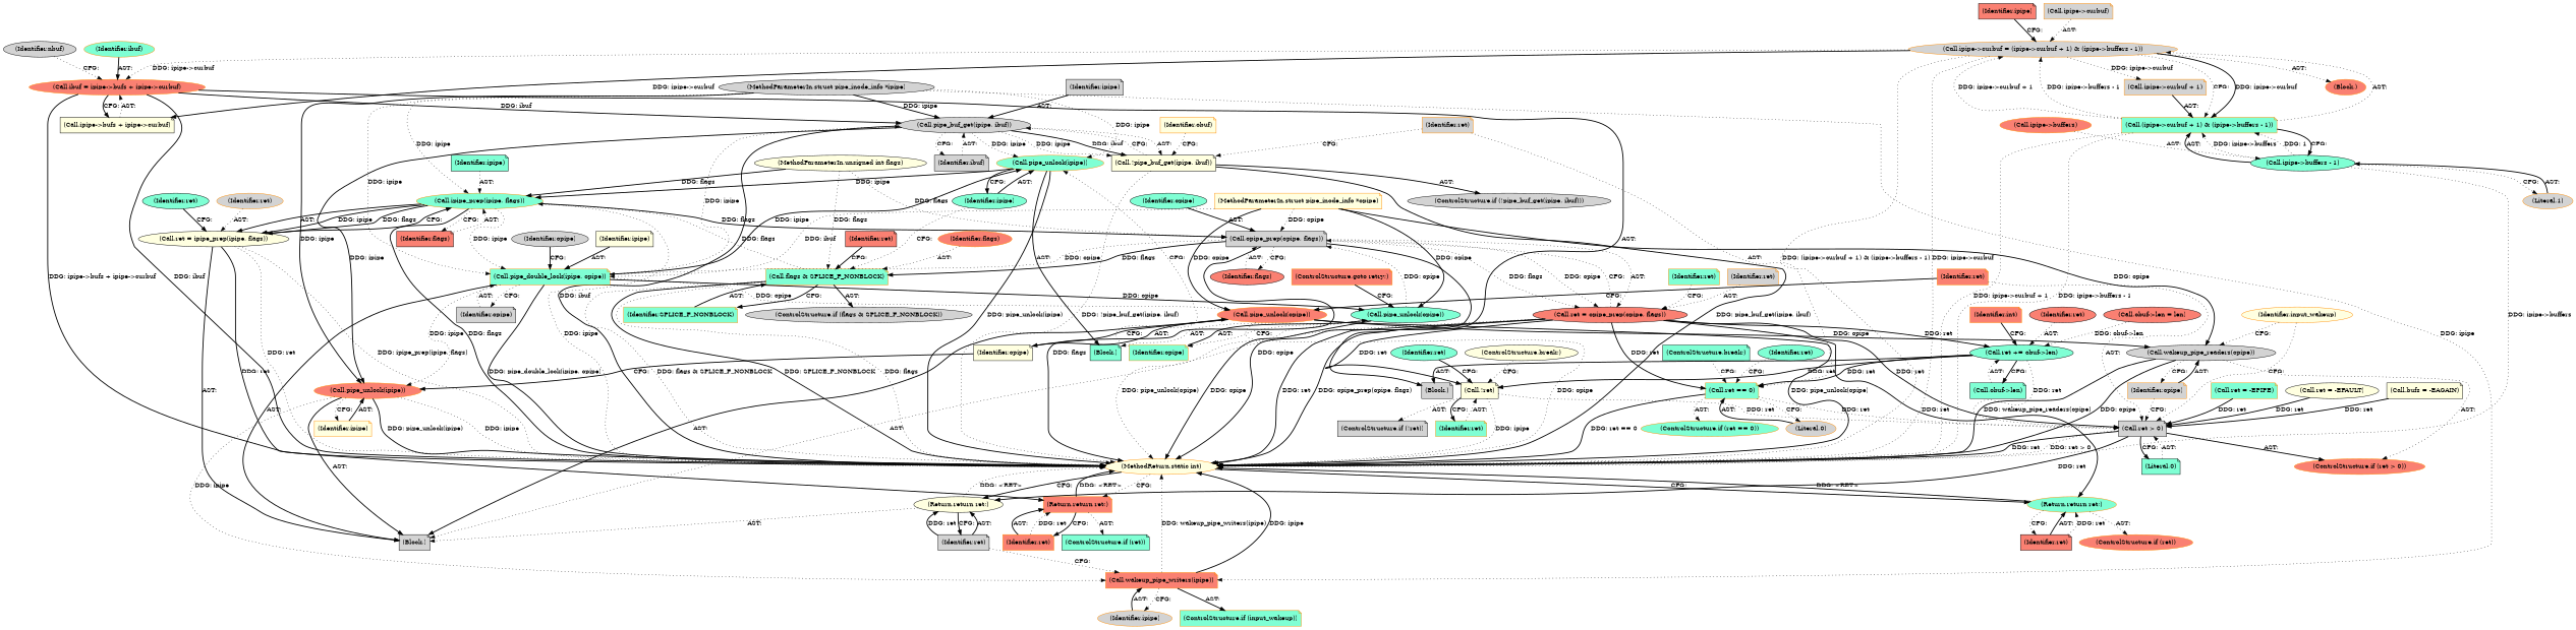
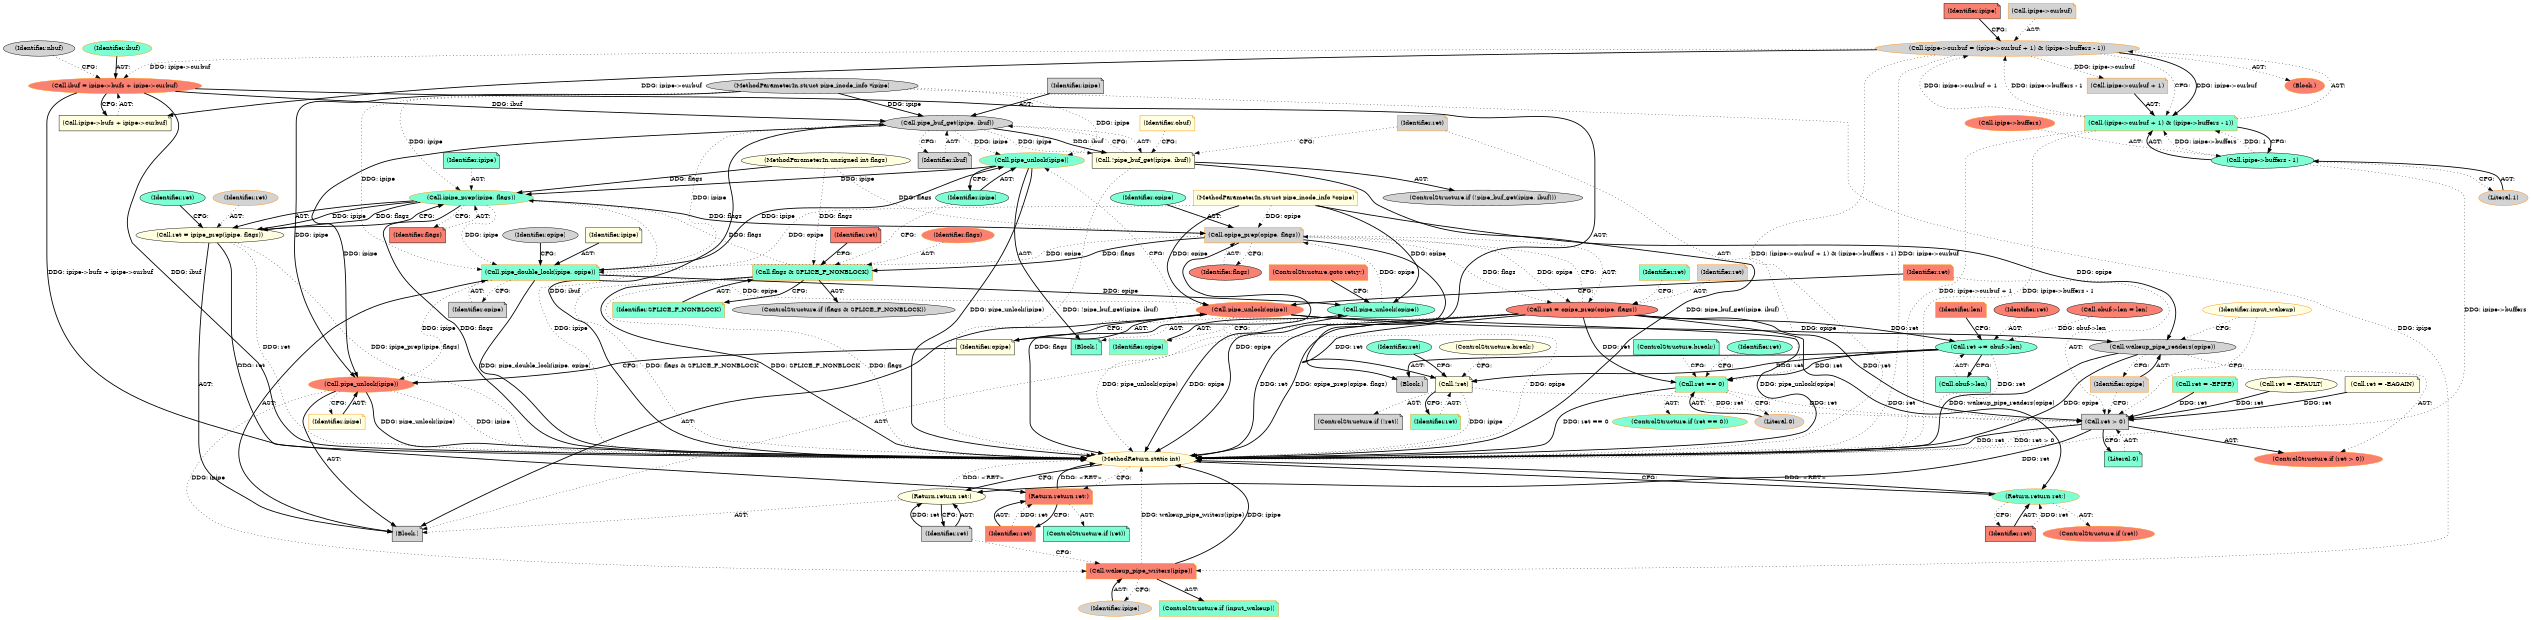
  digraph {
    node [color=black fillcolor=aquamarine shape=note style=filled]
    edge [style=dotted]
    n1 [color=darkorange fillcolor=salmon label="(Call,ibuf = ipipe->bufs + ipipe->curbuf)" shape=ellipse]
    n2 [fillcolor=lightgrey label="(Call,pipe_buf_get(ipipe, ibuf))" shape=ellipse]
    n3 [fillcolor=lightyellow label="(Call,ipipe->bufs + ipipe->curbuf)"]
    n4 [fillcolor=lightgrey label="(Block,)"]
    n5 [color=darkorange fillcolor=lightyellow label="(MethodReturn,static int)" shape=ellipse]
    n6 [color=darkorange label="(Call,pipe_unlock(ipipe))" shape=ellipse]
    n7 [color=darkorange fillcolor=salmon label="(Call,pipe_unlock(ipipe))" shape=ellipse]
    n8 [fillcolor=lightyellow label="(Call,!pipe_buf_get(ipipe, ibuf))"]
    n9 [fillcolor=lightgrey label="(Identifier,ibuf)"]
    n10 [color=darkorange fillcolor=salmon label="(Return,return ret;)"]
    n11 [color=darkorange label="(Return,return ret;)" shape=ellipse]
    n12 [fillcolor=lightyellow label="(Return,return ret;)" shape=ellipse]
    n13 [color=darkorange fillcolor=lightgrey label="(Call,ipipe->curbuf = (ipipe->curbuf + 1) & (ipipe->buffers - 1))" shape=ellipse]
    n14 [color=darkorange label="(Call,(ipipe->curbuf + 1) & (ipipe->buffers - 1))"]
    n15 [color=darkorange fillcolor=salmon label="(Block,)" shape=ellipse]
    n16 [color=darkorange fillcolor=lightgrey label="(Call,ipipe->curbuf + 1)"]
    n17 [label="(Call,ipipe->buffers - 1)" shape=ellipse]
    n18 [color=darkorange fillcolor=lightgrey label="(Literal,1)" shape=ellipse]
    n19 [color=darkorange label="(Call,ipipe_prep(ipipe, flags))" shape=ellipse]
    n20 [label="(Block,)"]
    n21 [label="(Identifier,ipipe)" shape=ellipse]
    n22 [fillcolor=lightgrey label="(Block,)"]
    n23 [color=darkorange fillcolor=salmon label="(Call,wakeup_pipe_writers(ipipe))"]
    n24 [color=darkorange fillcolor=lightyellow label="(Identifier,ipipe)"]
    n25 [fillcolor=lightgrey label="(ControlStructure,if (!pipe_buf_get(ipipe, ibuf)))" shape=ellipse]
    n26 [fillcolor=lightyellow label="(Call,ret = ipipe_prep(ipipe, flags))" shape=ellipse]
-   n27 [fillcolor=lightgrey label="(Call,opipe_prep(opipe, flags))"]
+   n27 [color=darkorange fillcolor=lightgrey label="(Call,opipe_prep(opipe, flags))"]
    n28 [color=darkorange label="(Call,pipe_double_lock(ipipe, opipe))"]
    n29 [fillcolor=salmon label="(Identifier,flags)"]
    n30 [color=darkorange label="(Call,flags & SPLICE_F_NONBLOCK)"]
    n31 [fillcolor=salmon label="(Call,ret = opipe_prep(opipe, flags))" shape=ellipse]
    n32 [fillcolor=salmon label="(Identifier,flags)" shape=ellipse]
    n33 [label="(Call,pipe_unlock(opipe))" shape=ellipse]
    n34 [color=darkorange fillcolor=salmon label="(Call,pipe_unlock(opipe))" shape=ellipse]
    n35 [fillcolor=lightgrey label="(Identifier,opipe)"]
    n36 [color=darkorange fillcolor=salmon label="(Identifier,ret)"]
    n37 [label="(ControlStructure,if (ret))"]
    n38 [fillcolor=lightyellow label="(Call,!ret)"]
    n39 [fillcolor=lightgrey label="(Call,ret > 0)"]
    n40 [color=darkorange label="(Call,ret == 0)"]
    n41 [label="(Call,ret += obuf->len)" shape=ellipse]
    n42 [fillcolor=lightgrey label="(ControlStructure,if (flags & SPLICE_F_NONBLOCK))" shape=ellipse]
    n43 [color=darkorange label="(Identifier,SPLICE_F_NONBLOCK)"]
    n44 [fillcolor=salmon label="(Identifier,ret)"]
    n45 [color=darkorange fillcolor=salmon label="(ControlStructure,if (ret))" shape=ellipse]
    n46 [fillcolor=lightgrey label="(ControlStructure,if (!ret))"]
    n47 [color=darkorange label="(Identifier,ret)"]
    n48 [color=darkorange fillcolor=salmon label="(ControlStructure,if (ret > 0))" shape=ellipse]
    n49 [label="(Literal,0)"]
    n50 [color=darkorange fillcolor=lightgrey label="(Literal,0)" shape=ellipse]
    n51 [color=darkorange label="(ControlStructure,if (ret == 0))" shape=ellipse]
    n52 [label="(Call,obuf->len)"]
    n53 [fillcolor=lightgrey label="(Identifier,ret)"]
    n54 [color=darkorange label="(Identifier,opipe)"]
    n55 [fillcolor=lightgrey label="(Call,wakeup_pipe_readers(opipe))" shape=ellipse]
    n56 [fillcolor=lightyellow label="(Identifier,opipe)"]
    n57 [color=darkorange fillcolor=lightgrey label="(Identifier,ipipe)" shape=ellipse]
    n58 [color=darkorange label="(ControlStructure,if (input_wakeup))"]
    n59 [color=darkorange fillcolor=lightgrey label="(Identifier,opipe)"]
    n60 [color=darkorange fillcolor=salmon label="(ControlStructure,goto retry;)"]
    n61 [color=darkorange fillcolor=salmon label="(Call,ipipe->buffers)" shape=ellipse]
    n62 [color=darkorange fillcolor=lightgrey label="(Identifier,ret)"]
    n63 [color=darkorange fillcolor=lightgrey label="(Identifier,ret)"]
    n64 [fillcolor=lightgrey label="(Identifier,opipe)" shape=ellipse]
    n65 [color=darkorange label="(Call,ret = -EPIPE)"]
    n66 [color=darkorange fillcolor=salmon label="(Identifier,flags)" shape=ellipse]
    n67 [color=darkorange fillcolor=lightyellow label="(Identifier,input_wakeup)" shape=ellipse]
    n68 [fillcolor=salmon label="(Identifier,ret)"]
    n69 [color=darkorange label="(Identifier,ret)"]
    n70 [label="(Identifier,ret)" shape=ellipse]
    n71 [fillcolor=lightyellow label="(Identifier,ipipe)"]
    n72 [label="(Identifier,ret)" shape=ellipse]
    n73 [label="(ControlStructure,break;)"]
    n74 [fillcolor=salmon label="(Identifier,ipipe)"]
    n75 [color=darkorange fillcolor=lightyellow label="(MethodParameterIn,struct pipe_inode_info *opipe)"]
    n76 [fillcolor=lightyellow label="(Call,ret = -EFAULT)" shape=ellipse]
    n77 [color=darkorange fillcolor=salmon label="(Identifier,ret)"]
    n78 [label="(Identifier,ipipe)"]
    n79 [fillcolor=lightyellow label="(MethodParameterIn,unsigned int flags)" shape=ellipse]
-   n80 [color=darkorange fillcolor=salmon label="(Identifier,int)"]
-   n81 [fillcolor=lightyellow label="(Call,bufs = -EAGAIN)"]
+   n80 [color=darkorange fillcolor=salmon label="(Identifier,len)"]
+   n81 [fillcolor=lightyellow label="(Call,ret = -EAGAIN)"]
    n82 [color=darkorange label="(Identifier,ibuf)" shape=ellipse]
    n83 [fillcolor=salmon label="(Identifier,ret)" shape=ellipse]
    n84 [color=darkorange fillcolor=lightgrey label="(Call,ipipe->curbuf)"]
    n85 [fillcolor=salmon label="(Call,obuf->len = len)" shape=ellipse]
    n86 [color=darkorange fillcolor=lightgrey label="(Identifier,ret)" shape=ellipse]
    n87 [fillcolor=lightgrey label="(Identifier,nbuf)" shape=ellipse]
    n88 [color=darkorange fillcolor=lightyellow label="(Identifier,obuf)"]
    n89 [fillcolor=lightyellow label="(ControlStructure,break;)" shape=ellipse]
    n90 [fillcolor=lightgrey label="(Identifier,ipipe)"]
    n91 [fillcolor=lightgrey label="(MethodParameterIn,struct pipe_inode_info *ipipe)" shape=ellipse]
    n92 [label="(Identifier,opipe)" shape=ellipse]
    n93 [label="(Identifier,ret)" shape=ellipse]
    n1 -> n2 [label="DDG: ibuf" style=bold]
    n1 -> n3 [label="CFG: " style=bold]
    n1 -> n4 [label="AST: " style=bold]
    n1 -> n5 [label="DDG: ipipe->bufs + ipipe->curbuf" style=bold]
    n1 -> n5 [label="DDG: ibuf" style=bold]
    n2 -> n5 [label="DDG: ibuf" style=bold]
    n2 -> n6 [label="DDG: ipipe"]
    n2 -> n7 [label="DDG: ipipe" style=bold]
    n2 -> n8 [label="AST: "]
    n2 -> n8 [label="DDG: ipipe"]
    n2 -> n8 [label="DDG: ibuf" style=bold]
    n2 -> n9 [label="CFG: "]
    n3 -> n1 [label="AST: "]
    n5 -> n10 [label="CFG: "]
    n5 -> n11 [label="CFG: " style=bold]
    n5 -> n12 [label="CFG: " style=bold]
    n6 -> n5 [label="DDG: pipe_unlock(ipipe)" style=bold]
    n6 -> n19 [label="DDG: ipipe" style=bold]
    n6 -> n20 [label="AST: " style=bold]
    n6 -> n21 [label="CFG: " style=bold]
    n7 -> n5 [label="DDG: ipipe"]
    n7 -> n5 [label="DDG: pipe_unlock(ipipe)" style=bold]
    n7 -> n22 [label="AST: " style=bold]
    n7 -> n23 [label="DDG: ipipe"]
    n7 -> n24 [label="CFG: "]
    n8 -> n2 [label="CFG: "]
    n8 -> n5 [label="DDG: !pipe_buf_get(ipipe, ibuf)"]
    n8 -> n5 [label="DDG: pipe_buf_get(ipipe, ibuf)" style=bold]
    n8 -> n25 [label="AST: " style=bold]
    n9 -> n2 [label="AST: "]
    n10 -> n5 [label="DDG: <RET>" style=bold]
    n10 -> n36 [label="CFG: " style=bold]
    n10 -> n37 [label="AST: "]
    n11 -> n5 [label="DDG: <RET>" style=bold]
    n11 -> n44 [label="CFG: "]
    n11 -> n45 [label="AST: "]
    n12 -> n5 [label="DDG: <RET>"]
    n12 -> n22 [label="AST: "]
    n12 -> n53 [label="CFG: " style=bold]
    n13 -> n1 [label="DDG: ipipe->curbuf"]
    n13 -> n3 [label="DDG: ipipe->curbuf" style=bold]
    n13 -> n5 [label="DDG: ipipe->curbuf"]
    n13 -> n5 [label="DDG: (ipipe->curbuf + 1) & (ipipe->buffers - 1)"]
    n13 -> n14 [label="CFG: "]
    n13 -> n14 [label="DDG: ipipe->curbuf" style=bold]
    n13 -> n15 [label="AST: "]
    n13 -> n16 [label="DDG: ipipe->curbuf"]
    n14 -> n5 [label="DDG: ipipe->curbuf + 1"]
    n14 -> n5 [label="DDG: ipipe->buffers - 1"]
    n14 -> n13 [label="AST: "]
    n14 -> n13 [label="DDG: ipipe->curbuf + 1"]
    n14 -> n13 [label="DDG: ipipe->buffers - 1"]
    n14 -> n17 [label="CFG: " style=bold]
    n16 -> n14 [label="AST: " style=bold]
    n17 -> n5 [label="DDG: ipipe->buffers"]
    n17 -> n14 [label="AST: " style=bold]
    n17 -> n14 [label="DDG: ipipe->buffers"]
    n17 -> n14 [label="DDG: 1"]
    n17 -> n18 [label="CFG: "]
    n18 -> n17 [label="AST: " style=bold]
    n19 -> n5 [label="DDG: flags" style=bold]
    n19 -> n5 [label="DDG: ipipe"]
    n19 -> n26 [label="AST: " style=bold]
    n19 -> n26 [label="DDG: ipipe" style=bold]
    n19 -> n26 [label="DDG: flags" style=bold]
    n19 -> n27 [label="DDG: flags" style=bold]
    n19 -> n28 [label="DDG: ipipe"]
    n19 -> n29 [label="CFG: "]
    n21 -> n6 [label="AST: " style=bold]
    n21 -> n30 [label="CFG: "]
    n23 -> n5 [label="DDG: wakeup_pipe_writers(ipipe)"]
    n23 -> n5 [label="DDG: ipipe" style=bold]
    n23 -> n57 [label="CFG: "]
    n23 -> n58 [label="AST: " style=bold]
    n24 -> n7 [label="AST: " style=bold]
    n26 -> n5 [label="DDG: ret"]
    n26 -> n5 [label="DDG: ipipe_prep(ipipe, flags)"]
    n26 -> n10 [label="DDG: ret" style=bold]
    n26 -> n19 [label="CFG: " style=bold]
    n26 -> n22 [label="AST: " style=bold]
    n27 -> n5 [label="DDG: flags" style=bold]
    n27 -> n5 [label="DDG: opipe" style=bold]
    n27 -> n28 [label="DDG: opipe"]
    n27 -> n30 [label="DDG: flags" style=bold]
    n27 -> n31 [label="AST: "]
    n27 -> n31 [label="DDG: opipe"]
    n27 -> n31 [label="DDG: flags"]
    n27 -> n32 [label="CFG: "]
    n28 -> n2 [label="DDG: ipipe"]
    n28 -> n5 [label="DDG: pipe_double_lock(ipipe, opipe)" style=bold]
    n28 -> n6 [label="DDG: ipipe" style=bold]
    n28 -> n7 [label="DDG: ipipe"]
    n28 -> n22 [label="AST: " style=bold]
    n28 -> n33 [label="DDG: opipe" style=bold]
    n28 -> n34 [label="DDG: opipe"]
    n28 -> n35 [label="CFG: "]
    n29 -> n19 [label="AST: "]
    n30 -> n5 [label="DDG: flags"]
    n30 -> n5 [label="DDG: flags & SPLICE_F_NONBLOCK"]
    n30 -> n5 [label="DDG: SPLICE_F_NONBLOCK" style=bold]
    n30 -> n19 [label="DDG: flags"]
    n30 -> n42 [label="AST: " style=bold]
    n30 -> n43 [label="CFG: " style=bold]
    n31 -> n5 [label="DDG: ret" style=bold]
    n31 -> n5 [label="DDG: opipe_prep(opipe, flags)" style=bold]
    n31 -> n11 [label="DDG: ret" style=bold]
    n31 -> n22 [label="AST: "]
    n31 -> n27 [label="CFG: "]
    n31 -> n38 [label="DDG: ret" style=bold]
    n31 -> n39 [label="DDG: ret" style=bold]
    n31 -> n40 [label="DDG: ret" style=bold]
    n31 -> n41 [label="DDG: ret" style=bold]
    n32 -> n27 [label="AST: "]
    n33 -> n5 [label="DDG: opipe" style=bold]
    n33 -> n5 [label="DDG: pipe_unlock(opipe)"]
    n33 -> n20 [label="AST: "]
    n33 -> n27 [label="DDG: opipe"]
    n33 -> n54 [label="CFG: "]
    n34 -> n5 [label="DDG: opipe"]
    n34 -> n5 [label="DDG: pipe_unlock(opipe)" style=bold]
    n34 -> n22 [label="AST: " style=bold]
    n34 -> n55 [label="DDG: opipe" style=bold]
    n34 -> n56 [label="CFG: " style=bold]
    n35 -> n28 [label="AST: "]
    n36 -> n10 [label="AST: " style=bold]
    n36 -> n10 [label="DDG: ret"]
    n38 -> n5 [label="DDG: ipipe"]
    n38 -> n39 [label="DDG: ret"]
    n38 -> n46 [label="AST: "]
    n38 -> n47 [label="CFG: " style=bold]
    n39 -> n5 [label="DDG: ret" style=bold]
    n39 -> n5 [label="DDG: ret > 0"]
    n39 -> n12 [label="DDG: ret" style=bold]
    n39 -> n48 [label="AST: " style=bold]
    n39 -> n49 [label="CFG: " style=bold]
    n40 -> n5 [label="DDG: ret == 0" style=bold]
    n40 -> n39 [label="DDG: ret"]
    n40 -> n50 [label="CFG: "]
    n40 -> n51 [label="AST: "]
    n41 -> n4 [label="AST: " style=bold]
    n41 -> n38 [label="DDG: ret" style=bold]
    n41 -> n39 [label="DDG: ret"]
    n41 -> n40 [label="DDG: ret" style=bold]
    n41 -> n52 [label="CFG: " style=bold]
    n43 -> n30 [label="AST: " style=bold]
    n44 -> n11 [label="AST: " style=bold]
    n44 -> n11 [label="DDG: ret"]
    n47 -> n38 [label="AST: "]
    n49 -> n39 [label="AST: "]
    n50 -> n40 [label="AST: " style=bold]
    n52 -> n41 [label="AST: "]
    n53 -> n12 [label="AST: " style=bold]
    n53 -> n12 [label="DDG: ret" style=bold]
    n53 -> n23 [label="CFG: "]
    n54 -> n6 [label="CFG: "]
    n54 -> n33 [label="AST: " style=bold]
    n55 -> n5 [label="DDG: wakeup_pipe_readers(opipe)" style=bold]
    n55 -> n5 [label="DDG: opipe" style=bold]
    n55 -> n48 [label="AST: "]
    n55 -> n59 [label="CFG: "]
    n56 -> n7 [label="CFG: " style=bold]
    n56 -> n34 [label="AST: " style=bold]
    n57 -> n23 [label="AST: " style=bold]
    n59 -> n39 [label="CFG: "]
    n59 -> n55 [label="AST: " style=bold]
    n60 -> n33 [label="CFG: " style=bold]
    n61 -> n17 [label="AST: "]
    n62 -> n8 [label="CFG: "]
    n62 -> n40 [label="AST: "]
    n63 -> n31 [label="AST: "]
    n64 -> n28 [label="CFG: " style=bold]
    n65 -> n39 [label="DDG: ret" style=bold]
    n66 -> n30 [label="AST: "]
    n67 -> n39 [label="CFG: "]
    n67 -> n55 [label="CFG: "]
    n68 -> n30 [label="CFG: " style=bold]
    n69 -> n31 [label="CFG: "]
    n70 -> n38 [label="CFG: " style=bold]
    n71 -> n28 [label="AST: " style=bold]
    n72 -> n26 [label="CFG: " style=bold]
    n73 -> n40 [label="CFG: "]
    n74 -> n13 [label="CFG: " style=bold]
    n75 -> n27 [label="DDG: opipe"]
-   n75 -> n28 [label="DDG: ibuf"]
+   n75 -> n28 [label="DDG: opipe"]
    n75 -> n33 [label="DDG: opipe" style=bold]
    n75 -> n34 [label="DDG: opipe" style=bold]
    n75 -> n55 [label="DDG: opipe" style=bold]
    n76 -> n39 [label="DDG: ret" style=bold]
    n77 -> n34 [label="CFG: " style=bold]
    n77 -> n39 [label="AST: "]
    n78 -> n19 [label="AST: "]
    n79 -> n19 [label="DDG: flags" style=bold]
    n79 -> n27 [label="DDG: flags"]
    n79 -> n30 [label="DDG: flags"]
    n80 -> n41 [label="CFG: " style=bold]
    n81 -> n39 [label="DDG: ret" style=bold]
    n82 -> n1 [label="AST: " style=bold]
    n83 -> n41 [label="AST: "]
    n84 -> n13 [label="AST: "]
    n85 -> n41 [label="DDG: obuf->len"]
    n86 -> n26 [label="AST: "]
    n87 -> n1 [label="CFG: "]
    n88 -> n8 [label="CFG: "]
    n89 -> n38 [label="CFG: "]
    n90 -> n2 [label="AST: " style=bold]
    n91 -> n2 [label="DDG: ipipe" style=bold]
    n91 -> n6 [label="DDG: ipipe"]
    n91 -> n7 [label="DDG: ipipe" style=bold]
    n91 -> n19 [label="DDG: ipipe"]
    n91 -> n23 [label="DDG: ipipe"]
    n91 -> n28 [label="DDG: ipipe"]
    n92 -> n27 [label="AST: " style=bold]
    n93 -> n40 [label="CFG: "]
  }
